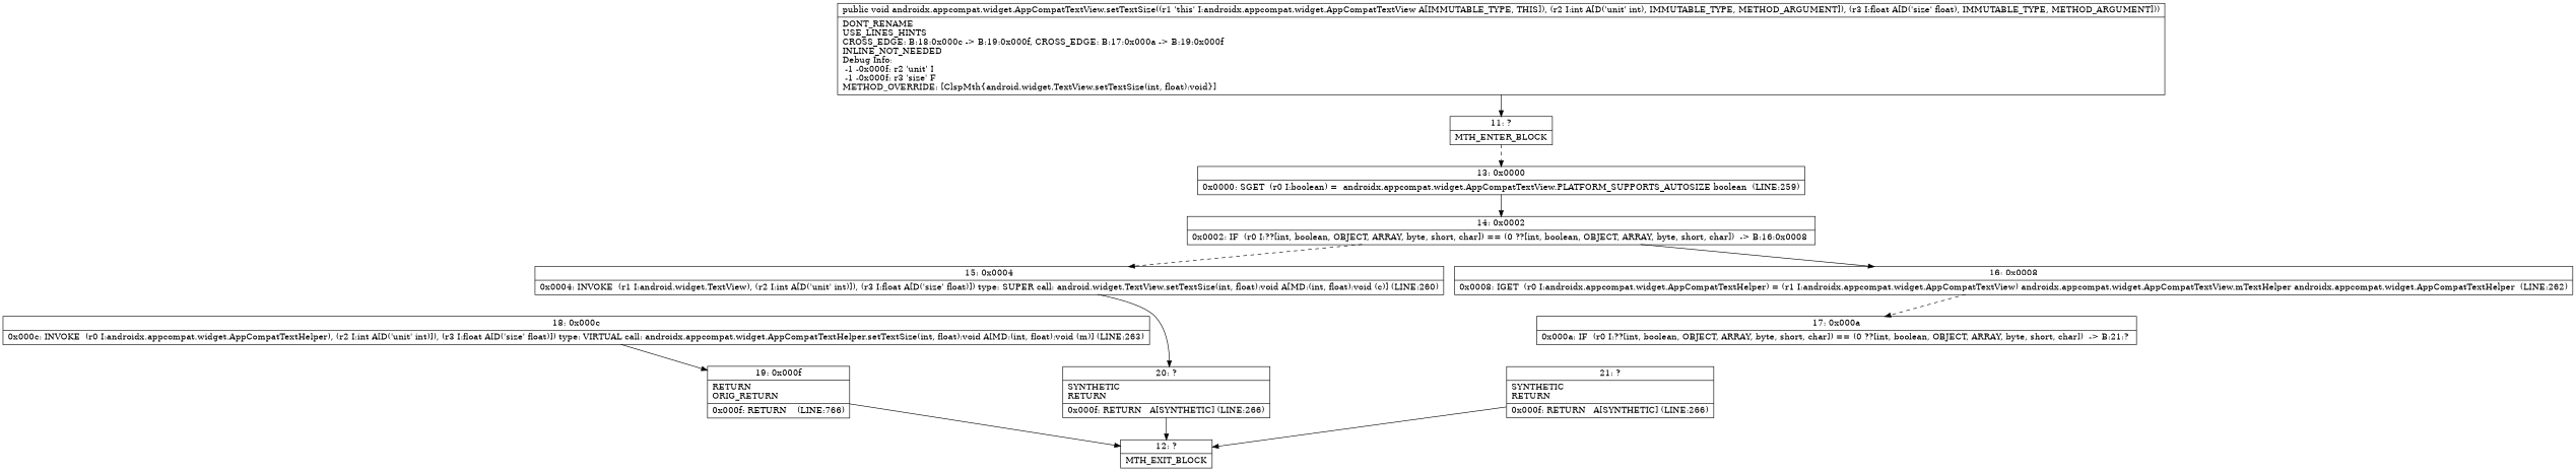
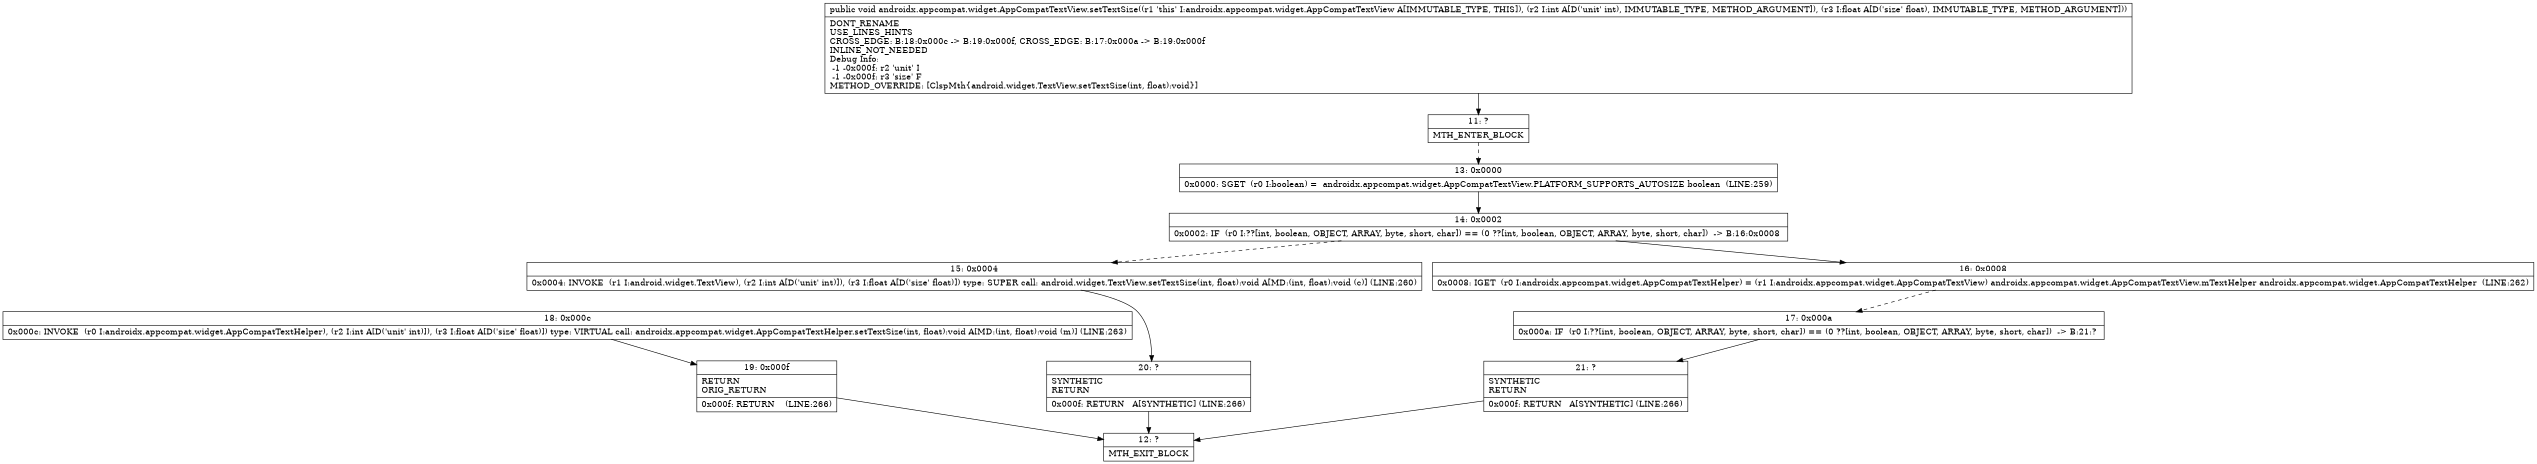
  digraph {
    node [shape=record]
    n1 [label="{11\:\ ?|MTH_ENTER_BLOCK\l}"]
    n2 [label="{13\:\ 0x0000|0x0000: SGET  (r0 I:boolean) =  androidx.appcompat.widget.AppCompatTextView.PLATFORM_SUPPORTS_AUTOSIZE boolean  (LINE:259)\l}"]
    n3 [label="{14\:\ 0x0002|0x0002: IF  (r0 I:??[int, boolean, OBJECT, ARRAY, byte, short, char]) == (0 ??[int, boolean, OBJECT, ARRAY, byte, short, char])  \-\> B:16:0x0008 \l}"]
    n4 [label="{15\:\ 0x0004|0x0004: INVOKE  (r1 I:android.widget.TextView), (r2 I:int A[D('unit' int)]), (r3 I:float A[D('size' float)]) type: SUPER call: android.widget.TextView.setTextSize(int, float):void A[MD:(int, float):void (c)] (LINE:260)\l}"]
    n5 [label="{16\:\ 0x0008|0x0008: IGET  (r0 I:androidx.appcompat.widget.AppCompatTextHelper) = (r1 I:androidx.appcompat.widget.AppCompatTextView) androidx.appcompat.widget.AppCompatTextView.mTextHelper androidx.appcompat.widget.AppCompatTextHelper  (LINE:262)\l}"]
    n6 [label="{20\:\ ?|SYNTHETIC\lRETURN\l|0x000f: RETURN   A[SYNTHETIC] (LINE:266)\l}"]
    n7 [label="{17\:\ 0x000a|0x000a: IF  (r0 I:??[int, boolean, OBJECT, ARRAY, byte, short, char]) == (0 ??[int, boolean, OBJECT, ARRAY, byte, short, char])  \-\> B:21:? \l}"]
    n8 [label="{12\:\ ?|MTH_EXIT_BLOCK\l}"]
    n9 [label="{21\:\ ?|SYNTHETIC\lRETURN\l|0x000f: RETURN   A[SYNTHETIC] (LINE:266)\l}"]
    n10 [label="{18\:\ 0x000c|0x000c: INVOKE  (r0 I:androidx.appcompat.widget.AppCompatTextHelper), (r2 I:int A[D('unit' int)]), (r3 I:float A[D('size' float)]) type: VIRTUAL call: androidx.appcompat.widget.AppCompatTextHelper.setTextSize(int, float):void A[MD:(int, float):void (m)] (LINE:263)\l}"]
-   n11 [label="{19\:\ 0x000f|RETURN\lORIG_RETURN\l|0x000f: RETURN    (LINE:766)\l}"]
+   n11 [label="{19\:\ 0x000f|RETURN\lORIG_RETURN\l|0x000f: RETURN    (LINE:266)\l}"]
    n12 [label="{public void androidx.appcompat.widget.AppCompatTextView.setTextSize((r1 'this' I:androidx.appcompat.widget.AppCompatTextView A[IMMUTABLE_TYPE, THIS]), (r2 I:int A[D('unit' int), IMMUTABLE_TYPE, METHOD_ARGUMENT]), (r3 I:float A[D('size' float), IMMUTABLE_TYPE, METHOD_ARGUMENT]))  | DONT_RENAME\lUSE_LINES_HINTS\lCROSS_EDGE: B:18:0x000c \-\> B:19:0x000f, CROSS_EDGE: B:17:0x000a \-\> B:19:0x000f\lINLINE_NOT_NEEDED\lDebug Info:\l  \-1 \-0x000f: r2 'unit' I\l  \-1 \-0x000f: r3 'size' F\lMETHOD_OVERRIDE: [ClspMth\{android.widget.TextView.setTextSize(int, float):void\}]\l}"]
    n1 -> n2 [style=dashed]
    n2 -> n3
    n3 -> n4 [style=dashed]
    n3 -> n5
    n4 -> n6
    n5 -> n7 [style=dashed]
    n6 -> n8
+   n7 -> n9
    n9 -> n8
    n10 -> n11
    n11 -> n8
    n12 -> n1
  }
